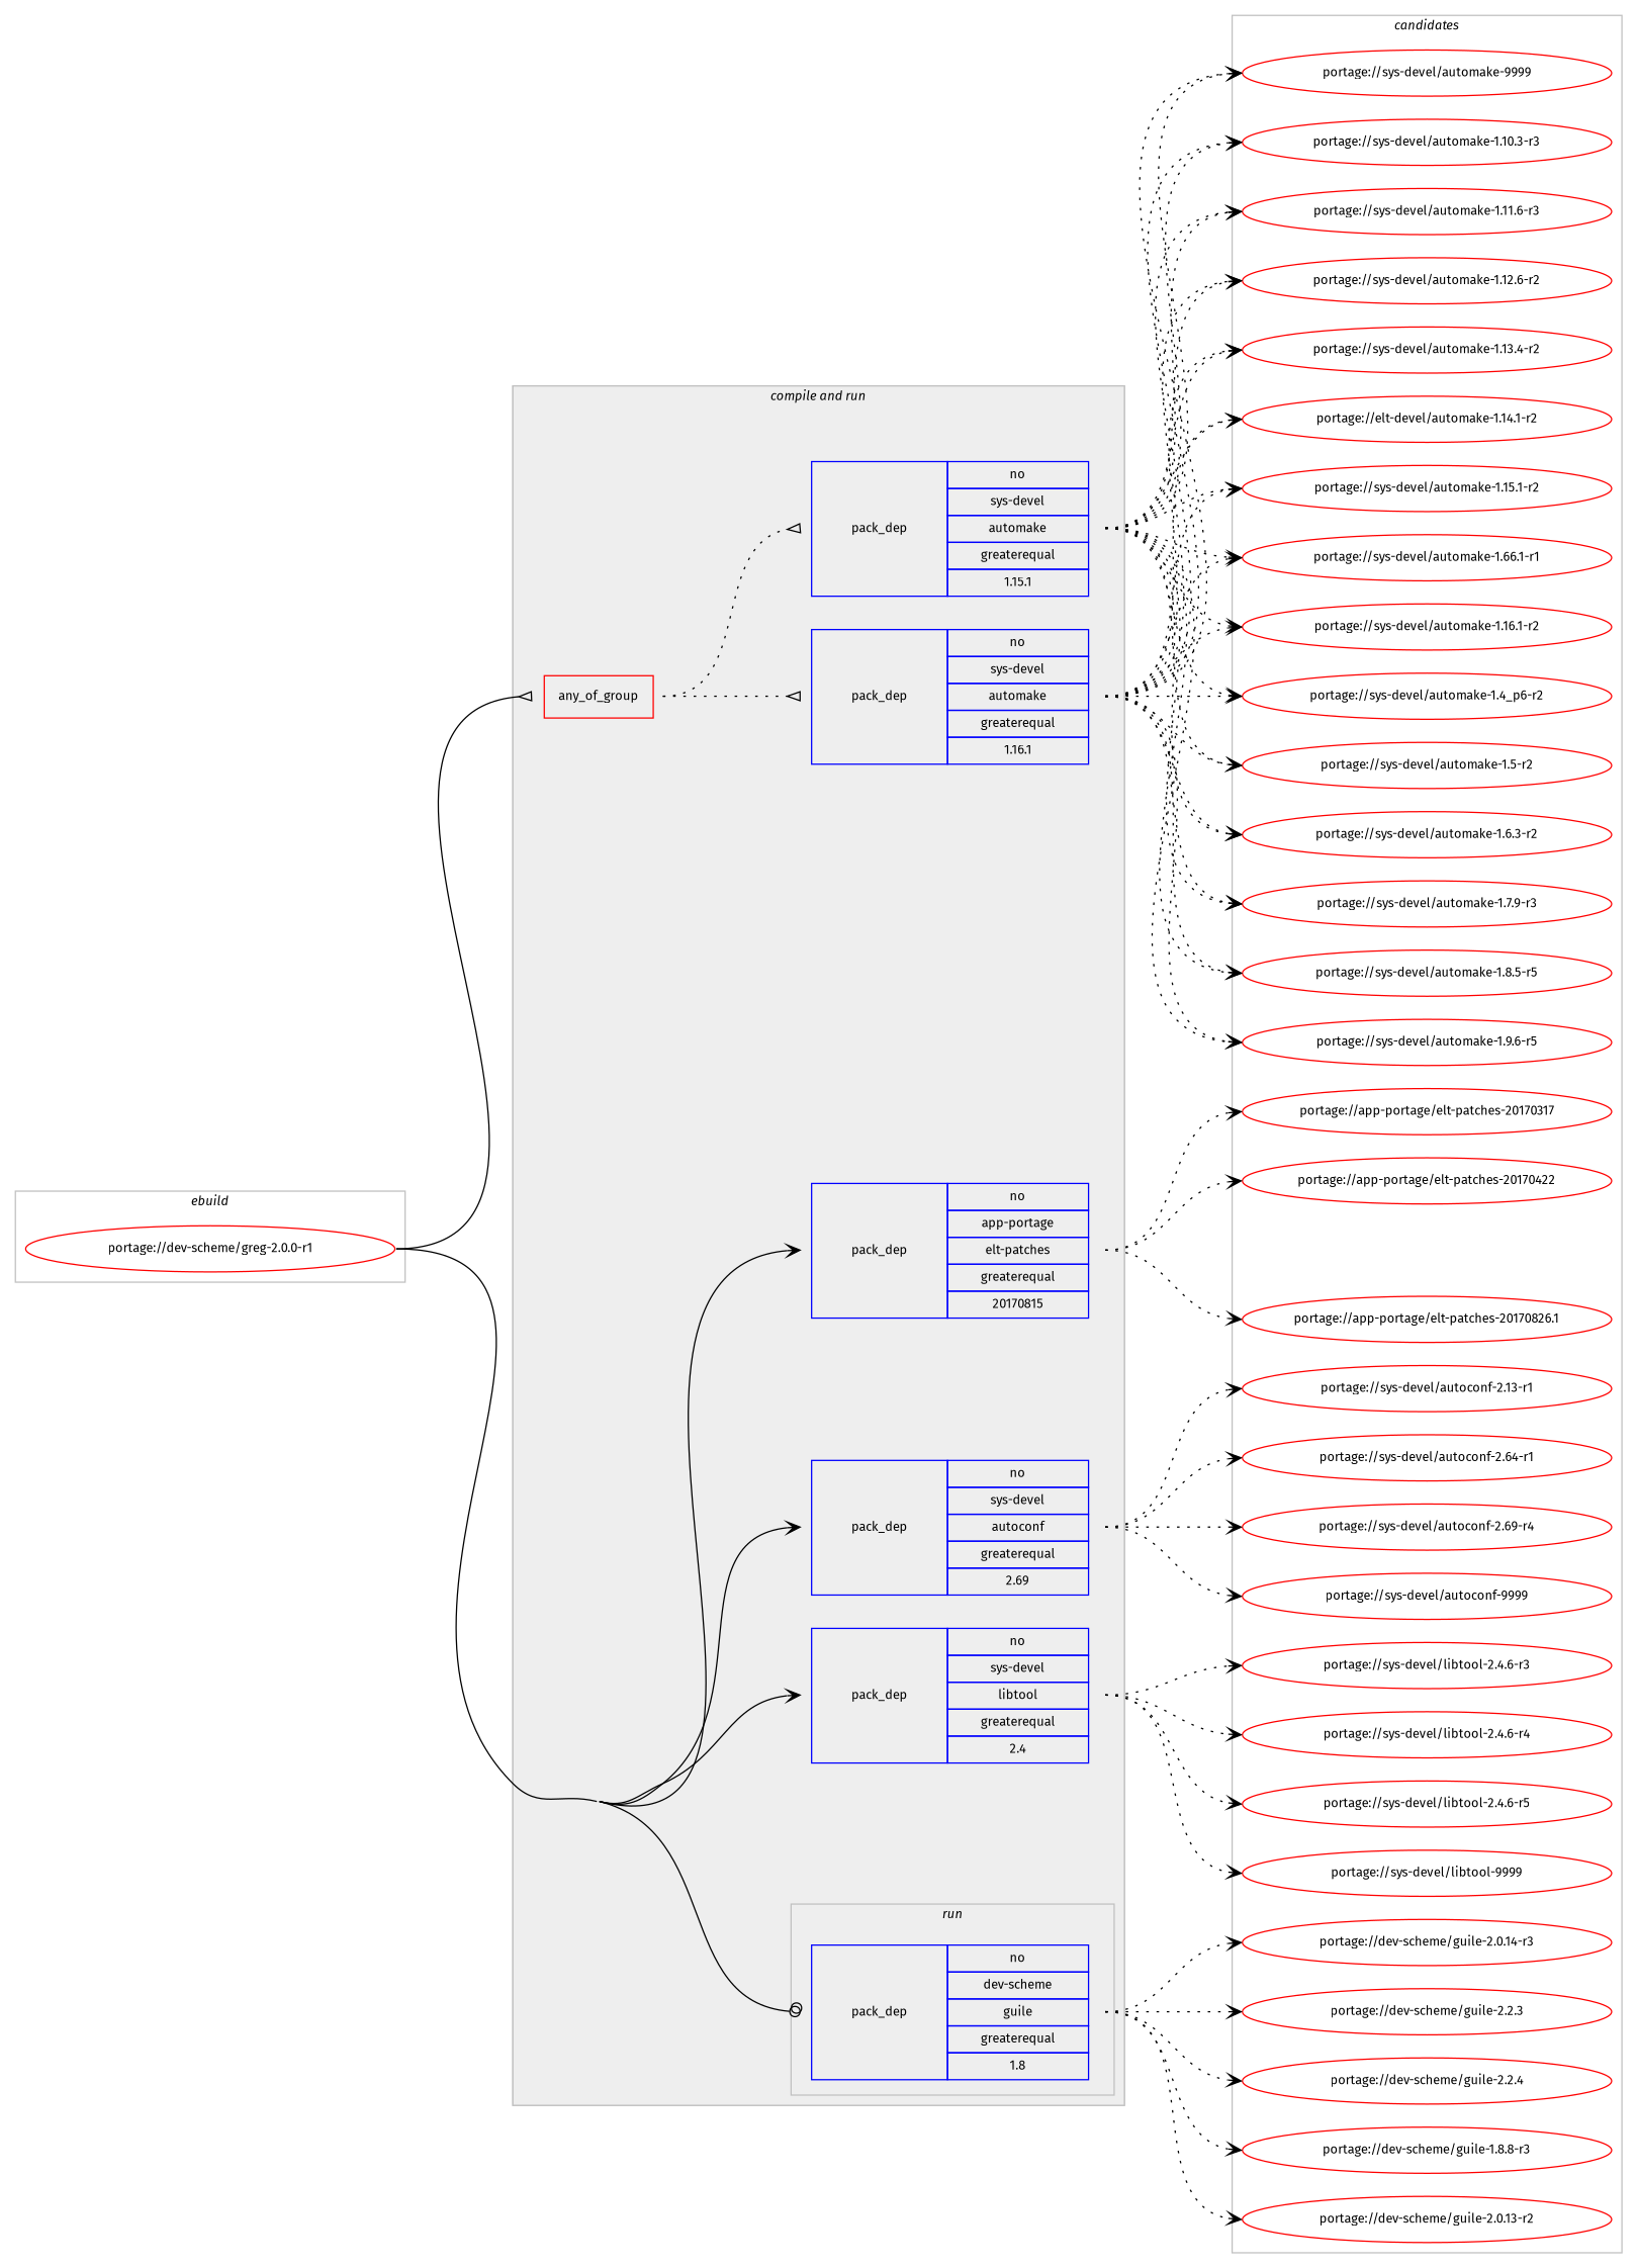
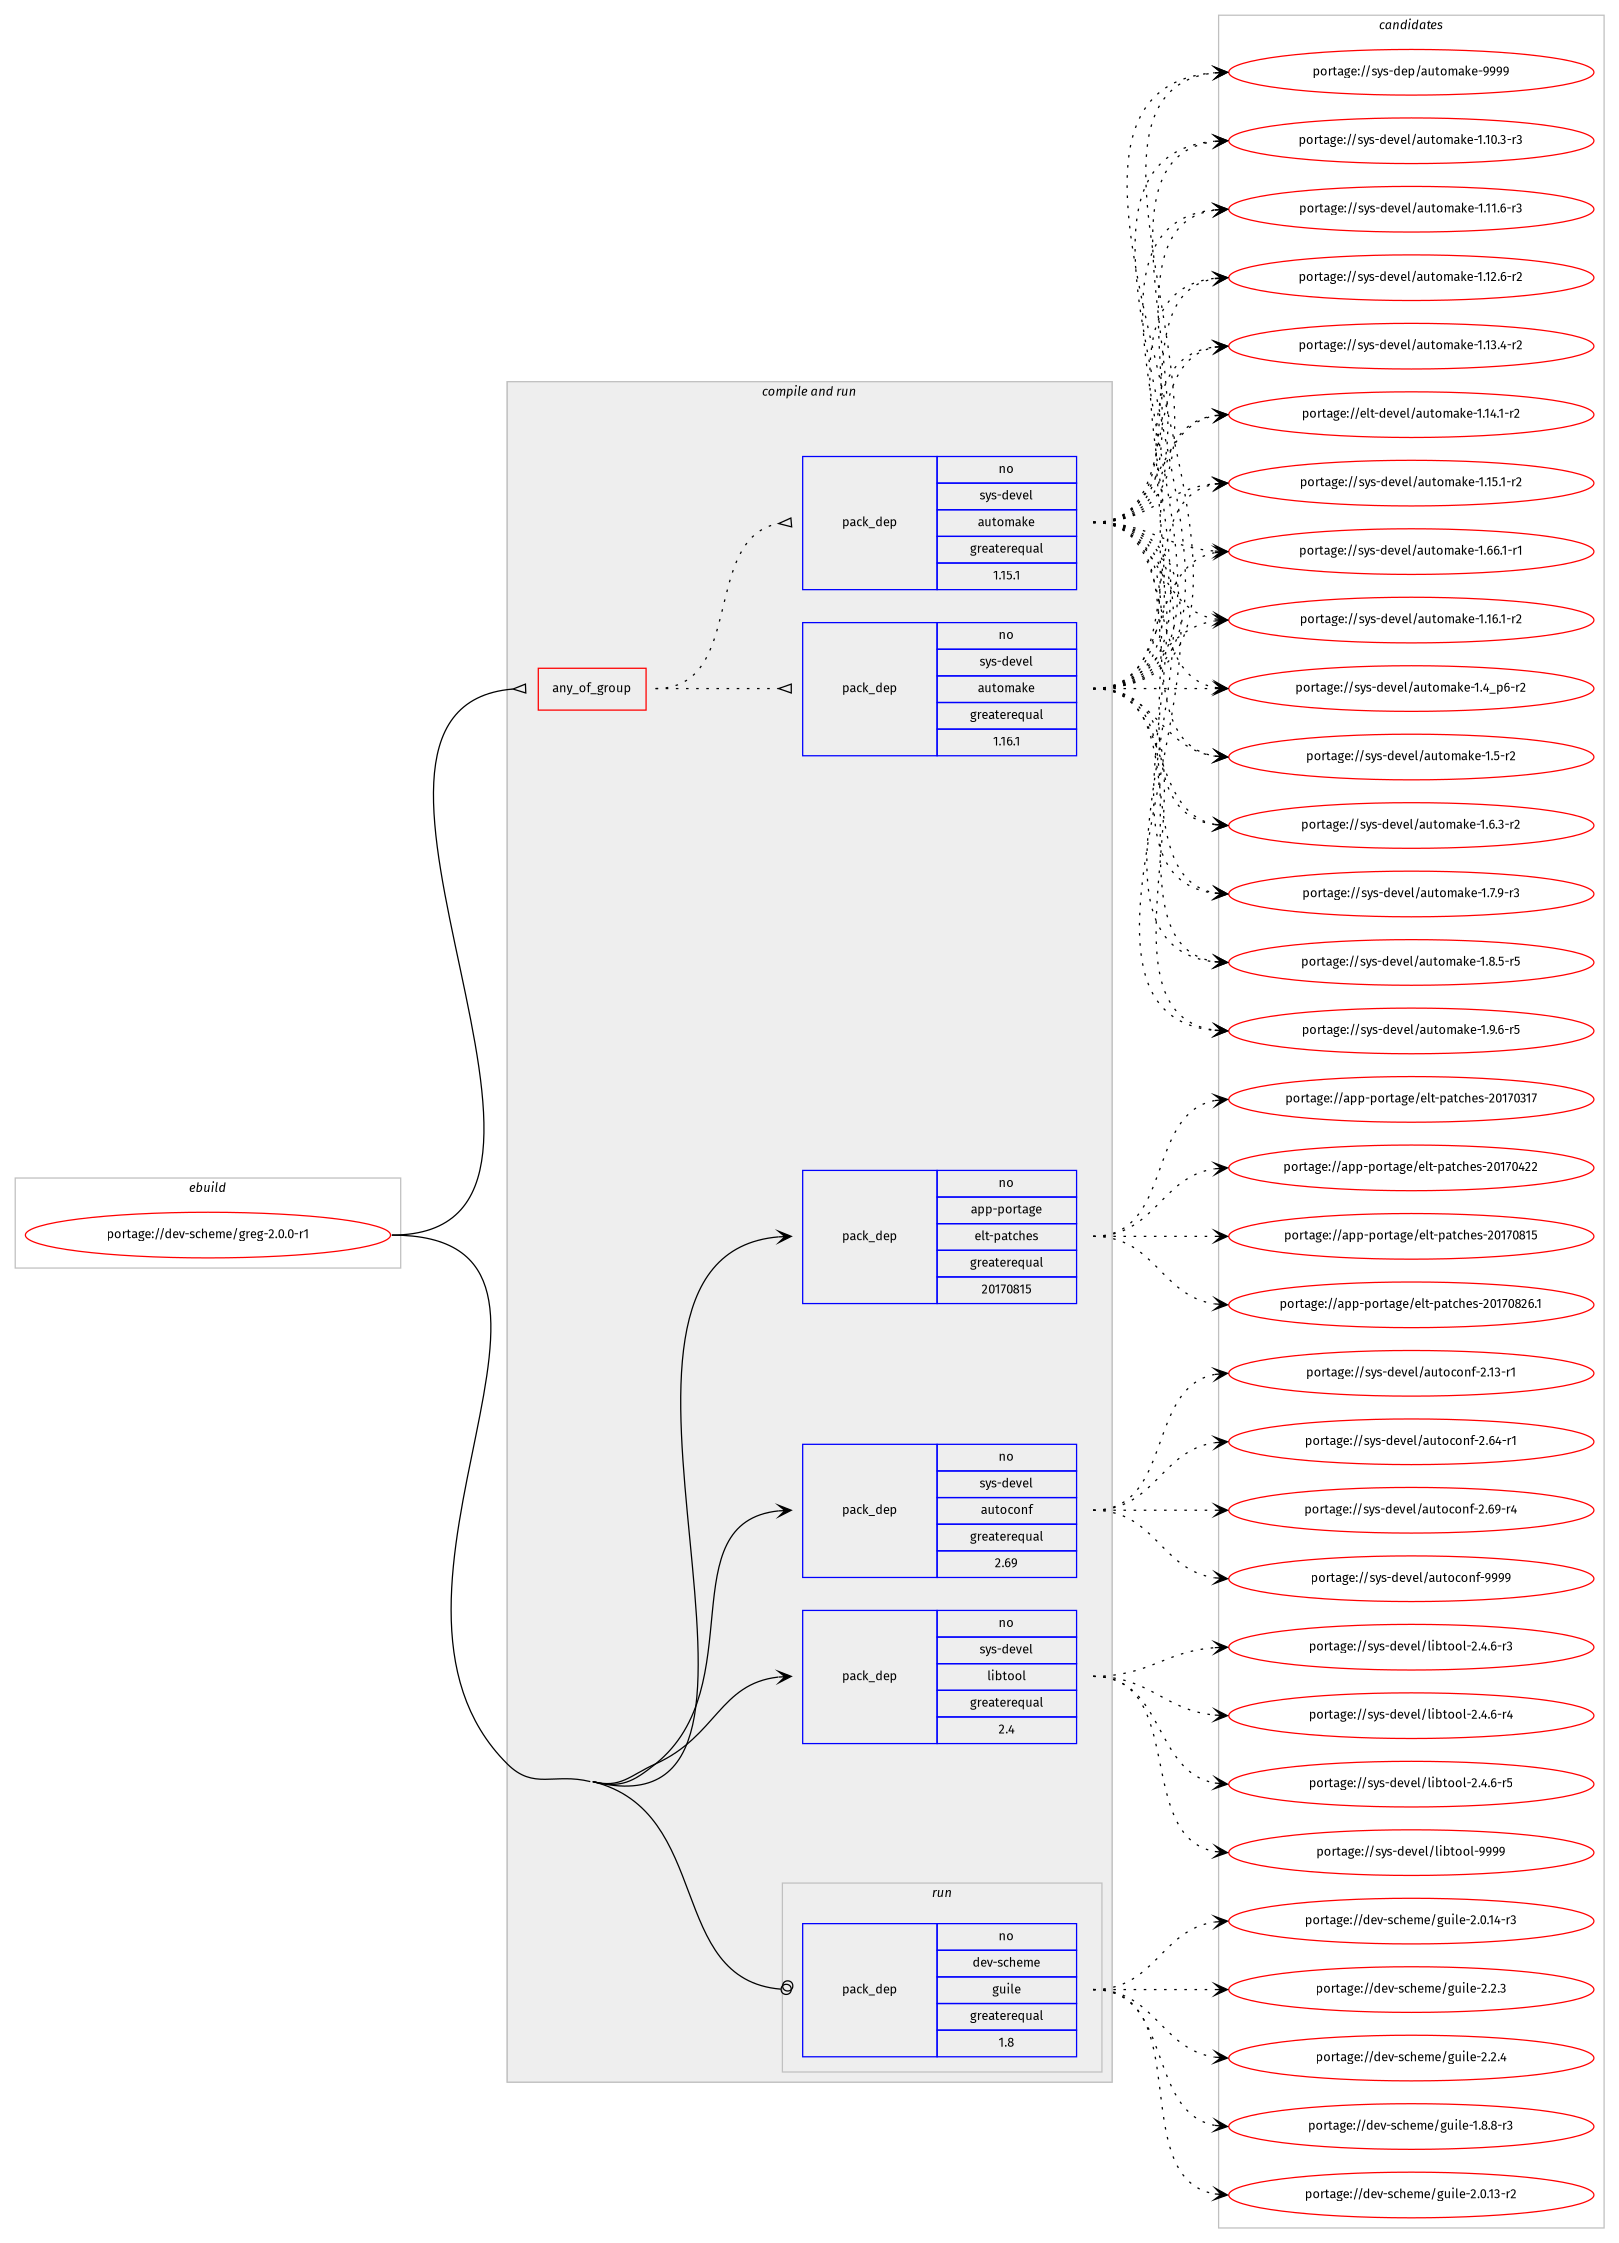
  digraph {
    compound=true
    concentrate=true
    fontname="Fira Sans"
    fontsize=10
    newrank=true
    rankdir=LR
    ranksep=1.5
    node [color=red fontname="Fira Sans" fontsize=10]
    edge [arrowhead=vee fontname="Fira Sans" headport=w style=dotted tailport=e weight=100]
    n1 [label="portage://dev-scheme/greg-2.0.0-r1" width=4]
    n2 [color=blue label=<<TABLE BORDER="0" CELLBORDER="1" CELLSPACING="0" CELLPADDING="4" WIDTH="220"><TR><TD ROWSPAN="6" CELLPADDING="30">pack_dep</TD></TR><TR><TD WIDTH="110">no</TD></TR><TR><TD>sys-devel</TD></TR><TR><TD>automake</TD></TR><TR><TD>greaterequal</TD></TR><TR><TD>1.16.1</TD></TR></TABLE>> shape=none]
    n3 [color=blue label=<<TABLE BORDER="0" CELLBORDER="1" CELLSPACING="0" CELLPADDING="4" WIDTH="220"><TR><TD ROWSPAN="6" CELLPADDING="30">pack_dep</TD></TR><TR><TD WIDTH="110">no</TD></TR><TR><TD>sys-devel</TD></TR><TR><TD>automake</TD></TR><TR><TD>greaterequal</TD></TR><TR><TD>1.15.1</TD></TR></TABLE>> shape=none]
    n4 [label=<<TABLE BORDER="0" CELLBORDER="1" CELLSPACING="0" CELLPADDING="4"><TR><TD CELLPADDING="10">any_of_group</TD></TR></TABLE>> shape=none]
    n5 [color=blue label=<<TABLE BORDER="0" CELLBORDER="1" CELLSPACING="0" CELLPADDING="4" WIDTH="220"><TR><TD ROWSPAN="6" CELLPADDING="30">pack_dep</TD></TR><TR><TD WIDTH="110">no</TD></TR><TR><TD>app-portage</TD></TR><TR><TD>elt-patches</TD></TR><TR><TD>greaterequal</TD></TR><TR><TD>20170815</TD></TR></TABLE>> shape=none]
    n6 [color=blue label=<<TABLE BORDER="0" CELLBORDER="1" CELLSPACING="0" CELLPADDING="4" WIDTH="220"><TR><TD ROWSPAN="6" CELLPADDING="30">pack_dep</TD></TR><TR><TD WIDTH="110">no</TD></TR><TR><TD>sys-devel</TD></TR><TR><TD>autoconf</TD></TR><TR><TD>greaterequal</TD></TR><TR><TD>2.69</TD></TR></TABLE>> shape=none]
    n7 [color=blue label=<<TABLE BORDER="0" CELLBORDER="1" CELLSPACING="0" CELLPADDING="4" WIDTH="220"><TR><TD ROWSPAN="6" CELLPADDING="30">pack_dep</TD></TR><TR><TD WIDTH="110">no</TD></TR><TR><TD>sys-devel</TD></TR><TR><TD>libtool</TD></TR><TR><TD>greaterequal</TD></TR><TR><TD>2.4</TD></TR></TABLE>> shape=none]
    n8 [color=blue label=<<TABLE BORDER="0" CELLBORDER="1" CELLSPACING="0" CELLPADDING="4" WIDTH="220"><TR><TD ROWSPAN="6" CELLPADDING="30">pack_dep</TD></TR><TR><TD WIDTH="110">no</TD></TR><TR><TD>dev-scheme</TD></TR><TR><TD>guile</TD></TR><TR><TD>greaterequal</TD></TR><TR><TD>1.8</TD></TR></TABLE>> shape=none]
    n9 [label="portage://sys-devel/automake-1.10.3-r3" width=4]
    n10 [label="portage://sys-devel/automake-1.11.6-r3" width=4]
    n11 [label="portage://sys-devel/automake-1.12.6-r2" width=4]
    n12 [label="portage://sys-devel/automake-1.13.4-r2" width=4]
    n13 [label="portage://elt-devel/automake-1.14.1-r2" width=4]
    n14 [label="portage://sys-devel/automake-1.15.1-r2" width=4]
    n15 [label="portage://sys-devel/automake-1.66.1-r1" width=4]
    n16 [label="portage://sys-devel/automake-1.16.1-r2" width=4]
    n17 [label="portage://sys-devel/automake-1.4_p6-r2" width=4]
    n18 [label="portage://sys-devel/automake-1.5-r2" width=4]
    n19 [label="portage://sys-devel/automake-1.6.3-r2" width=4]
    n20 [label="portage://sys-devel/automake-1.7.9-r3" width=4]
    n21 [label="portage://sys-devel/automake-1.8.5-r5" width=4]
    n22 [label="portage://sys-devel/automake-1.9.6-r5" width=4]
-   n23 [label="portage://sys-devel/automake-9999" width=4]
+   n23 [label="portage://sys-dep/automake-9999" width=4]
    n24 [label="portage://app-portage/elt-patches-20170317" width=4]
    n25 [label="portage://app-portage/elt-patches-20170422" width=4]
+   n26 [label="portage://app-portage/elt-patches-20170815" width=4]
    n27 [label="portage://app-portage/elt-patches-20170826.1" width=4]
    n28 [label="portage://sys-devel/autoconf-2.13-r1" width=4]
    n29 [label="portage://sys-devel/autoconf-2.64-r1" width=4]
    n30 [label="portage://sys-devel/autoconf-2.69-r4" width=4]
    n31 [label="portage://sys-devel/autoconf-9999" width=4]
    n32 [label="portage://sys-devel/libtool-2.4.6-r3" width=4]
    n33 [label="portage://sys-devel/libtool-2.4.6-r4" width=4]
    n34 [label="portage://sys-devel/libtool-2.4.6-r5" width=4]
    n35 [label="portage://sys-devel/libtool-9999" width=4]
    n36 [label="portage://dev-scheme/guile-1.8.8-r3" width=4]
    n37 [label="portage://dev-scheme/guile-2.0.13-r2" width=4]
    n38 [label="portage://dev-scheme/guile-2.0.14-r3" width=4]
    n39 [label="portage://dev-scheme/guile-2.2.3" width=4]
    n40 [label="portage://dev-scheme/guile-2.2.4" width=4]
    subgraph cluster_1 {
      color=gray
      label=<<i>ebuild</i>>
      rank=same
      n1
    }
    subgraph cluster_2 {
      color=gray
      label=<<i>dependencies</i>>
      subgraph cluster_3 {
        color=gray
        fillcolor="#eeeeee"
        label=<<i>compile</i>>
        style=filled
        subgraph sub_4 {
          color=gray
          fillcolor="#eeeeee"
          label=<<i>compile</i>>
          style=filled
          n4
          subgraph sub_5 {
            color=gray
            fillcolor="#eeeeee"
            label=<<i>compile</i>>
            style=filled
            n2
          }
          subgraph sub_6 {
            color=gray
            fillcolor="#eeeeee"
            label=<<i>compile</i>>
            style=filled
            n3
          }
        }
        subgraph sub_7 {
          color=gray
          fillcolor="#eeeeee"
          label=<<i>compile</i>>
          style=filled
          n5
        }
        subgraph sub_8 {
          color=gray
          fillcolor="#eeeeee"
          label=<<i>compile</i>>
          style=filled
          n6
        }
        subgraph sub_9 {
          color=gray
          fillcolor="#eeeeee"
          label=<<i>compile</i>>
          style=filled
          n7
        }
      }
      subgraph cluster_10 {
        color=gray
        fillcolor="#eeeeee"
        label=<<i>compile and run</i>>
        style=filled
      }
      subgraph cluster_11 {
        color=gray
        fillcolor="#eeeeee"
        label=<<i>run</i>>
        style=filled
        subgraph sub_12 {
          color=gray
          fillcolor="#eeeeee"
          label=<<i>run</i>>
          style=filled
          n8
        }
      }
    }
    subgraph cluster_13 {
      color=gray
      label=<<i>candidates</i>>
      rank=same
      subgraph sub_14 {
        color=black
        label=<<i>candidates</i>>
        nodesep=1
        rank=same
        n9
        n10
        n11
        n12
        n13
        n14
        n15
        n16
        n17
        n18
        n19
        n20
        n21
        n22
        n23
      }
      subgraph sub_15 {
        color=black
        label=<<i>candidates</i>>
        nodesep=1
        rank=same
        n9
        n10
        n11
        n12
        n13
        n14
        n15
        n16
        n17
        n18
        n19
        n20
        n21
        n22
        n23
      }
      subgraph sub_16 {
        color=black
        label=<<i>candidates</i>>
        nodesep=1
        rank=same
        n24
        n25
+       n26
        n27
      }
      subgraph sub_17 {
        color=black
        label=<<i>candidates</i>>
        nodesep=1
        rank=same
        n28
        n29
        n30
        n31
      }
      subgraph sub_18 {
        color=black
        label=<<i>candidates</i>>
        nodesep=1
        rank=same
        n32
        n33
        n34
        n35
      }
      subgraph sub_19 {
        color=black
        label=<<i>candidates</i>>
        nodesep=1
        rank=same
        n36
        n37
        n38
        n39
        n40
      }
    }
    n1 -> n4 [arrowhead=oinv style=solid weight=20]
    n1 -> n5 [style=solid weight=20]
    n1 -> n6 [style=solid weight=20]
    n1 -> n7 [style=solid weight=20]
    n1 -> n8 [arrowhead=odot style=solid weight=20]
    n2 -> n9
    n2 -> n10
    n2 -> n11
    n2 -> n12
    n2 -> n13
    n2 -> n14
    n2 -> n15
    n2 -> n16
    n2 -> n17
    n2 -> n18
    n2 -> n19
    n2 -> n20
    n2 -> n21
    n2 -> n22
    n2 -> n23
    n3 -> n9
    n3 -> n10
    n3 -> n11
    n3 -> n12
    n3 -> n13
    n3 -> n14
    n3 -> n15
    n3 -> n16
    n3 -> n17
    n3 -> n18
    n3 -> n19
    n3 -> n20
    n3 -> n21
    n3 -> n22
    n3 -> n23
    n4 -> n2 [arrowhead=oinv weight=20]
    n4 -> n3 [arrowhead=oinv weight=20]
    n5 -> n24
    n5 -> n25
+   n5 -> n26
    n5 -> n27
    n6 -> n28
    n6 -> n29
    n6 -> n30
    n6 -> n31
    n7 -> n32
    n7 -> n33
    n7 -> n34
    n7 -> n35
    n8 -> n36
    n8 -> n37
    n8 -> n38
    n8 -> n39
    n8 -> n40
  }
